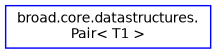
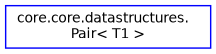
  digraph {
    rankdir=TB
-   n1 [color=blue fillcolor=white fontname=Helvetica fontsize=10 height=0.2 label="broad.core.datastructures.\lPair\< T1 \>" shape=box style=filled width=0.4]
+   n1 [color=blue fillcolor=white fontname=Helvetica fontsize=10 height=0.2 label="core.core.datastructures.\lPair\< T1 \>" shape=box style=filled width=0.4]
  }
